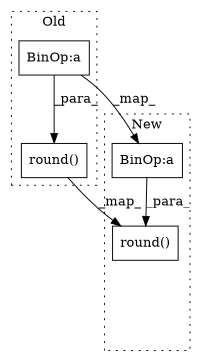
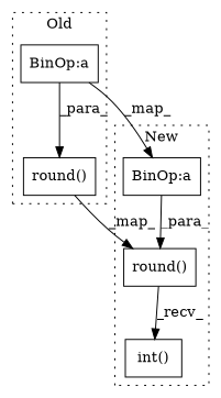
  digraph {
    node [a=75 l="12,1" shape=box]
    n1 [label="round()" s="1719,1778"]
    n2 [a=82 l=29 label="BinOp:a" s=1736]
    n3 [label="round()" s="1703,1762"]
    n4 [a=82 l=29 label="BinOp:a" s=1720]
+   n5 [l=132 label="int()" s=1703]
    subgraph cluster_1 {
      label=Old
      style=dotted
      n1
      n2
    }
    subgraph cluster_2 {
      label=New
      style=dotted
      n3
      n4
+     n5
    }
    n1 -> n3 [label=_map_]
    n2 -> n1 [label=_para_]
    n2 -> n4 [label=_map_]
+   n3 -> n5 [label=_recv_]
    n4 -> n3 [label=_para_]
  }
